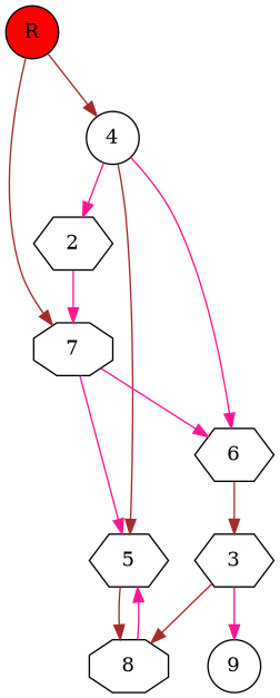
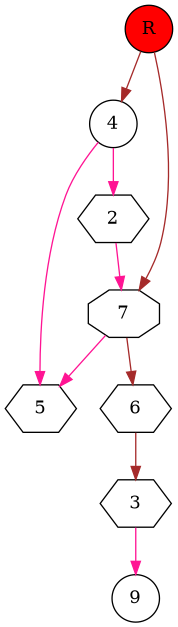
  digraph {
    node [shape=hexagon]
    edge [color=deeppink]
    4 [shape=circle]
    2
    5
    6
    7 [shape=octagon]
-   8 [shape=octagon]
    3
    9 [shape=circle]
    R [fillcolor="#ff0000" shape=circle style=filled]
    4 -> 2
-   4 -> 5 [color=brown]
-   4 -> 6
+   4 -> 5
    2 -> 7
-   5 -> 8 [color=brown]
    6 -> 3 [color=brown]
    7 -> 5
-   7 -> 6
-   8 -> 5
-   3 -> 8 [color=brown]
+   7 -> 6 [color=brown]
    3 -> 9
    R -> 4 [color=brown]
    R -> 7 [color=brown]
  }
